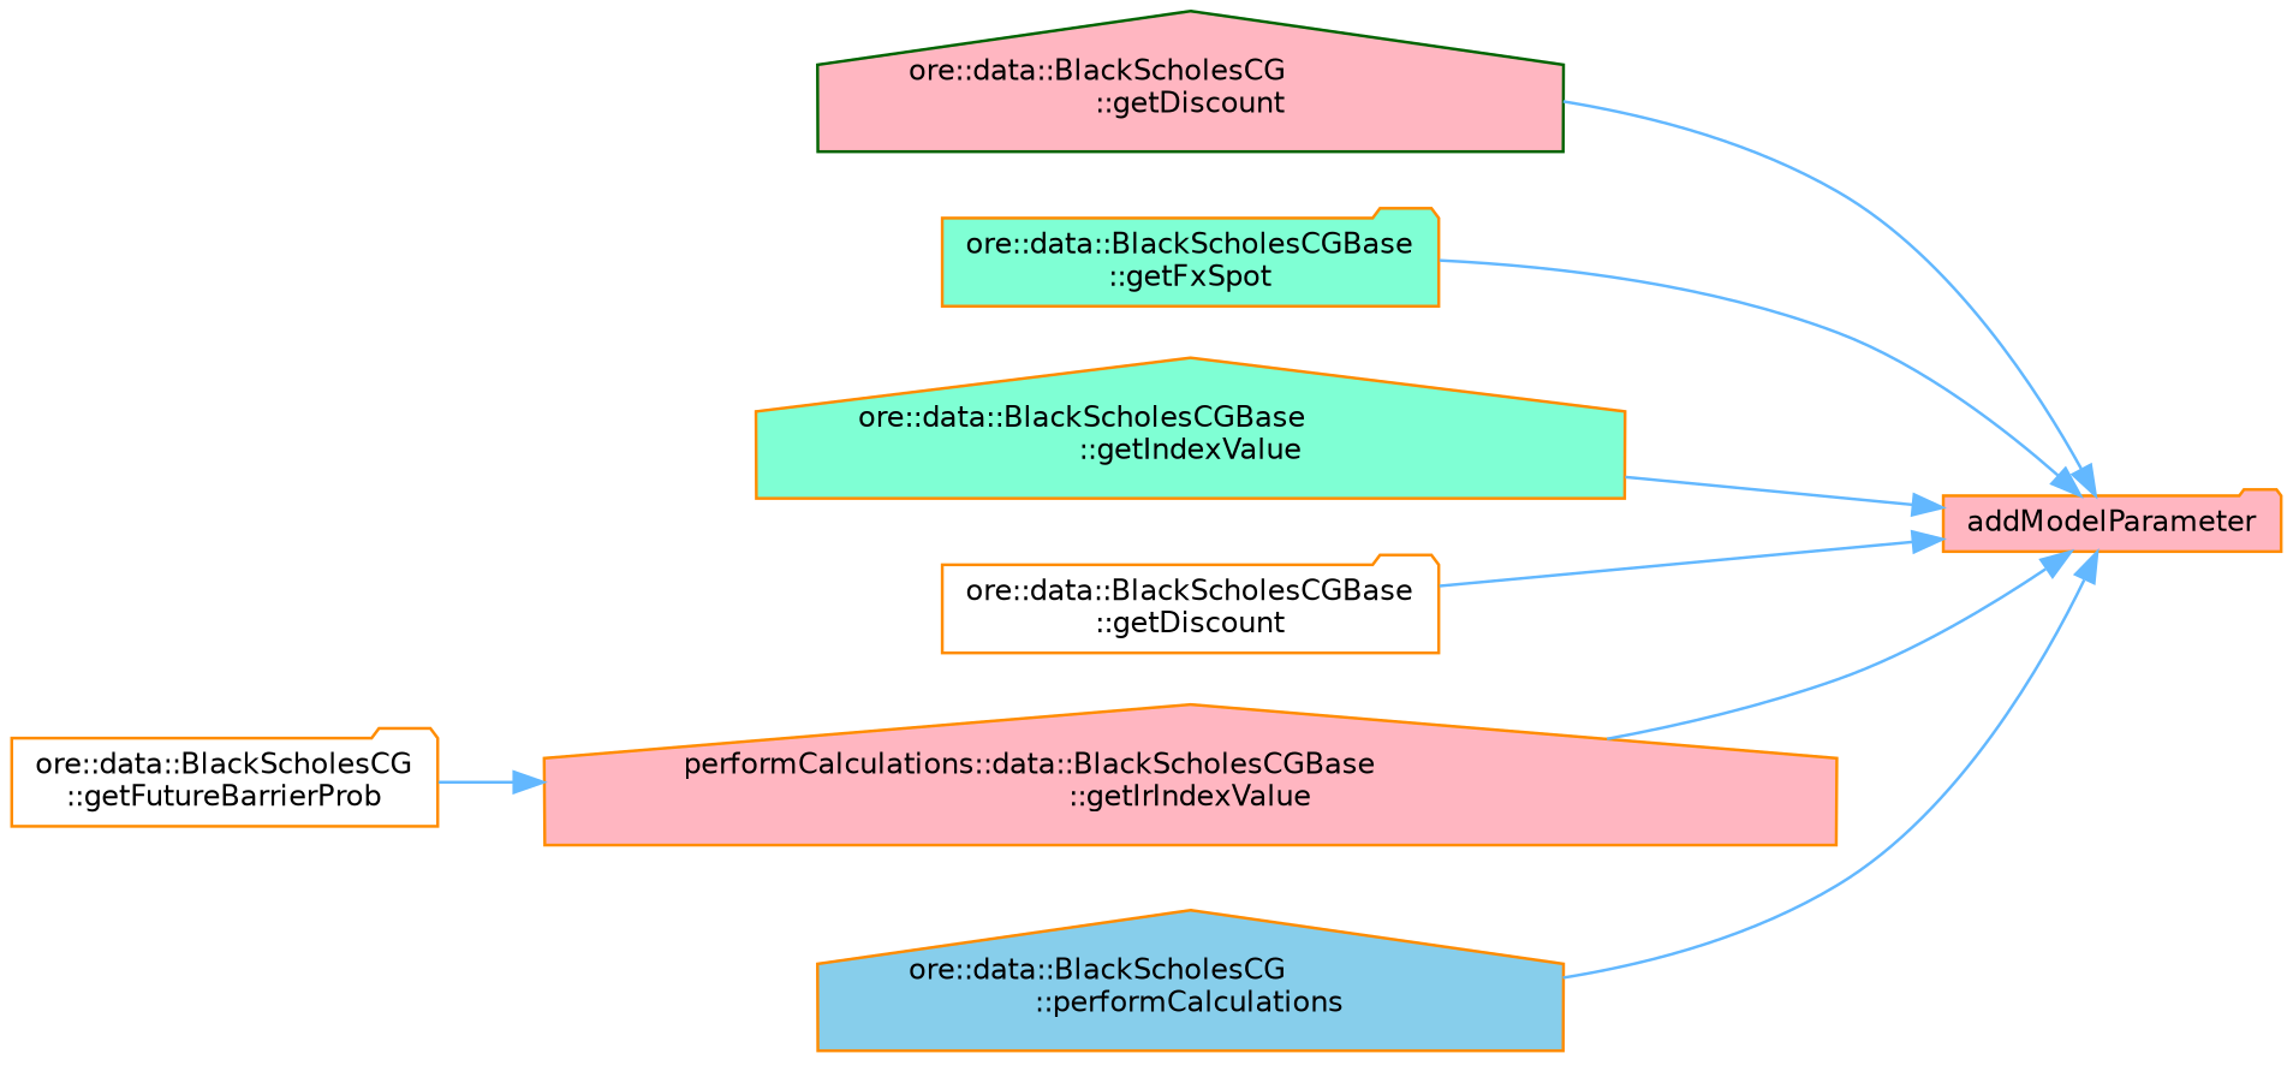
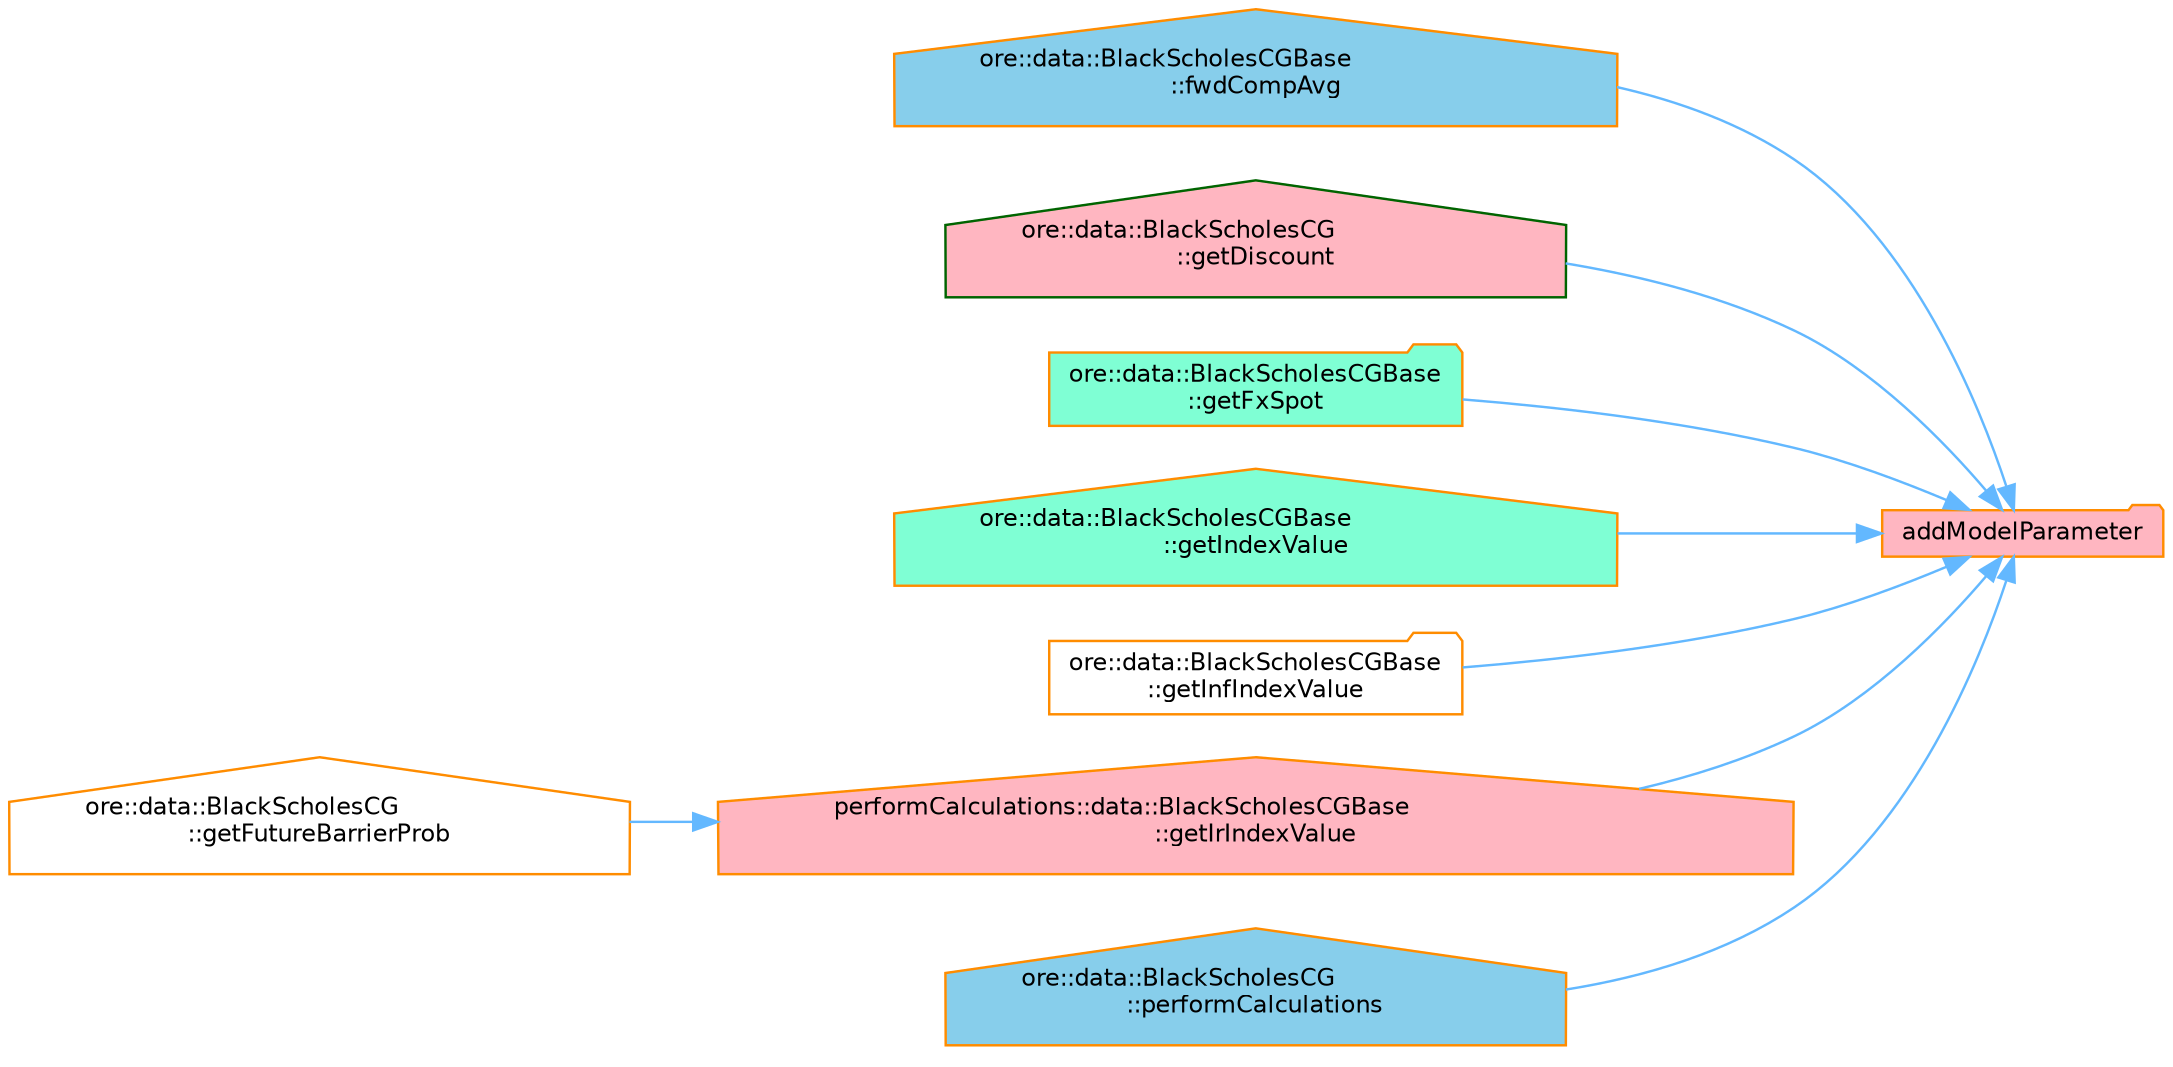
  digraph {
    rankdir=RL
    node [color=darkorange fillcolor=lightpink fontname=Helvetica fontsize=10 shape=house style=filled]
    edge [color=steelblue1 dir=back fontname=Helvetica fontsize=10 labelfontname=Helvetica labelfontsize=10 style=solid]
    n1 [fontcolor=black height=0.2 label=addModelParameter shape=folder width=0.4]
+   n2 [fillcolor=skyblue height=0.2 label="ore::data::BlackScholesCGBase\l::fwdCompAvg" width=0.4]
    n3 [color=darkgreen height=0.2 label="ore::data::BlackScholesCG\l::getDiscount" width=0.4]
    n4 [fillcolor=aquamarine height=0.2 label="ore::data::BlackScholesCGBase\l::getFxSpot" shape=folder width=0.4]
    n5 [fillcolor=aquamarine height=0.2 label="ore::data::BlackScholesCGBase\l::getIndexValue" width=0.4]
-   n6 [fillcolor=white height=0.2 label="ore::data::BlackScholesCGBase\l::getDiscount" shape=folder width=0.4]
+   n6 [fillcolor=white height=0.2 label="ore::data::BlackScholesCGBase\l::getInfIndexValue" shape=folder width=0.4]
    n7 [height=0.2 label="performCalculations::data::BlackScholesCGBase\l::getIrIndexValue" width=0.4]
    n8 [fillcolor=skyblue height=0.2 label="ore::data::BlackScholesCG\l::performCalculations" width=0.4]
-   n9 [fillcolor=white height=0.2 label="ore::data::BlackScholesCG\l::getFutureBarrierProb" shape=folder width=0.4]
+   n9 [fillcolor=white height=0.2 label="ore::data::BlackScholesCG\l::getFutureBarrierProb" width=0.4]
+   n1 -> n2
    n1 -> n3
    n1 -> n4
    n1 -> n5
    n1 -> n6
    n1 -> n7
    n1 -> n8
    n7 -> n9
  }
